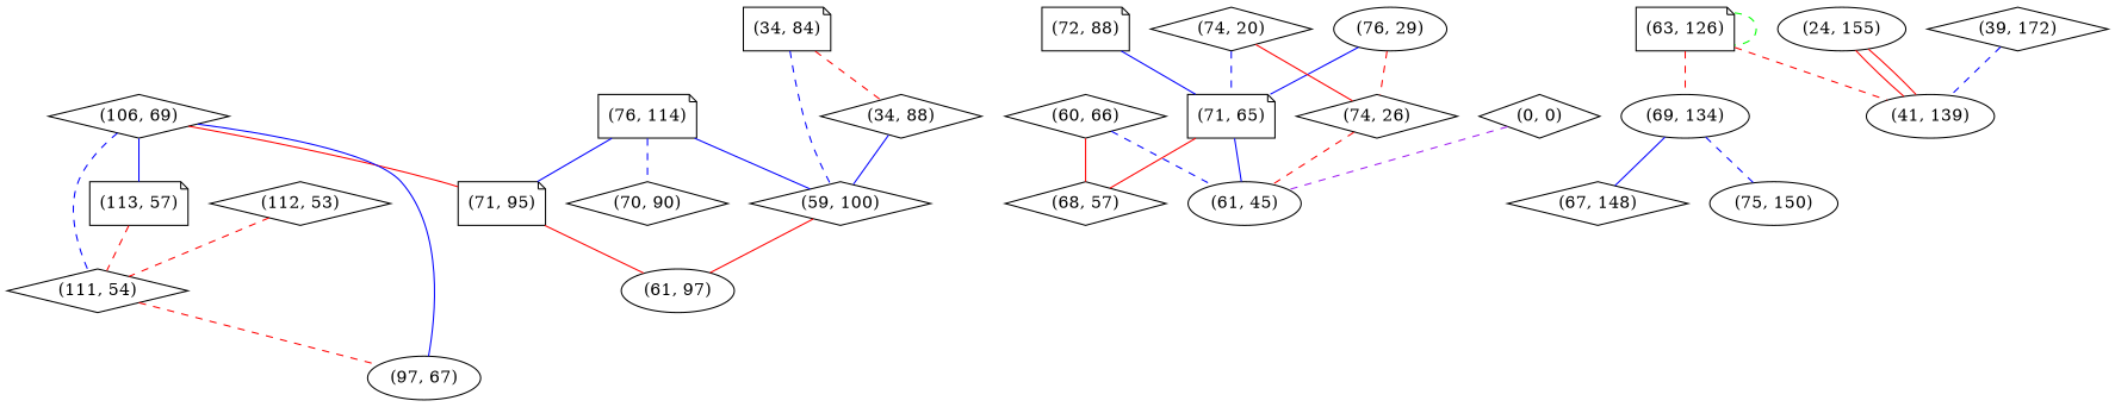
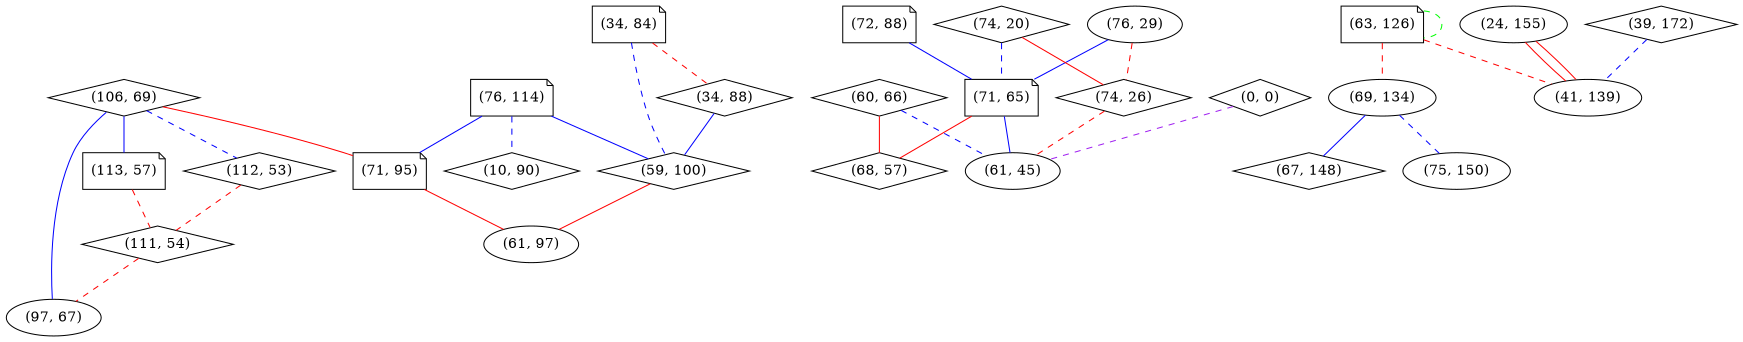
  graph {
    node [shape=diamond]
    edge [color=blue style=dashed weight=3]
    "(106, 69)"
    "(112, 53)"
    "(113, 57)" [shape=note]
    "(71, 95)" [shape=note]
    "(97, 67)" [shape=ellipse]
    "(111, 54)"
    "(61, 97)" [shape=ellipse]
    "(60, 66)"
    "(68, 57)"
    "(61, 45)" [shape=ellipse]
    "(76, 29)" [shape=ellipse]
    "(71, 65)" [shape=note]
    "(74, 26)"
    "(63, 126)" [shape=note]
    "(69, 134)" [shape=ellipse]
    "(41, 139)" [shape=ellipse]
    "(67, 148)"
    "(75, 150)" [shape=ellipse]
    "(72, 88)" [shape=note]
    "(76, 114)" [shape=note]
    "(59, 100)"
-   "(70, 90)"
+   "(70, 90)" [label="(10, 90)"]
    "(24, 155)" [shape=ellipse]
    "(34, 84)" [shape=note]
    "(34, 88)"
    "(39, 172)"
    "(74, 20)"
    "(0, 0)"
-   "(106, 69)" -- "(111, 54)"
+   "(106, 69)" -- "(112, 53)"
    "(106, 69)" -- "(113, 57)" [style=solid]
    "(106, 69)" -- "(71, 95)" [color=red style=solid weight=1]
    "(106, 69)" -- "(97, 67)" [style=solid]
    "(112, 53)" -- "(111, 54)" [color=red weight=1]
    "(113, 57)" -- "(111, 54)" [color=red weight=1]
    "(71, 95)" -- "(61, 97)" [color=red style=solid weight=1]
    "(111, 54)" -- "(97, 67)" [color=red weight=1]
    "(60, 66)" -- "(68, 57)" [color=red style=solid weight=1]
    "(60, 66)" -- "(61, 45)"
    "(76, 29)" -- "(71, 65)" [style=solid]
    "(76, 29)" -- "(74, 26)" [color=red weight=1]
    "(71, 65)" -- "(68, 57)" [color=red style=solid weight=1]
    "(71, 65)" -- "(61, 45)" [style=solid]
    "(74, 26)" -- "(61, 45)" [color=red weight=1]
    "(63, 126)" -- "(63, 126)" [color=green weight=2]
    "(63, 126)" -- "(69, 134)" [color=red weight=1]
    "(63, 126)" -- "(41, 139)" [color=red weight=1]
    "(69, 134)" -- "(67, 148)" [style=solid]
    "(69, 134)" -- "(75, 150)"
    "(72, 88)" -- "(71, 65)" [style=solid]
    "(76, 114)" -- "(71, 95)" [style=solid]
    "(76, 114)" -- "(59, 100)" [style=solid]
    "(76, 114)" -- "(70, 90)"
    "(59, 100)" -- "(61, 97)" [color=red style=solid weight=1]
    "(24, 155)" -- "(41, 139)" [color=red style=solid weight=1]
    "(24, 155)" -- "(41, 139)" [color=red style=solid weight=1]
    "(34, 84)" -- "(59, 100)"
    "(34, 84)" -- "(34, 88)" [color=red weight=1]
    "(34, 88)" -- "(59, 100)" [style=solid]
    "(39, 172)" -- "(41, 139)"
    "(74, 20)" -- "(71, 65)"
    "(74, 20)" -- "(74, 26)" [color=red style=solid weight=1]
    "(0, 0)" -- "(61, 45)" [color=purple weight=4]
  }
